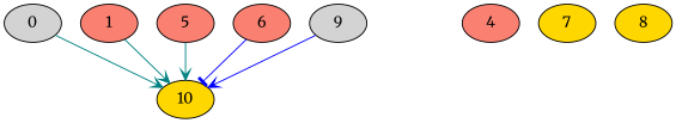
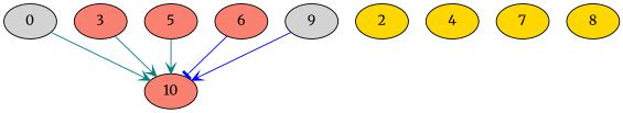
  digraph {
    fontname=Merriweather
    node [alpha=0.02 fillcolor=gold fontname=Merriweather style=filled]
    edge [arrowhead=vee color=teal fontname=Merriweather]
    n1 [alpha=0.16 expect_size=24554496 fillcolor=lightgrey label=0]
-   10 [expect_size=38268928]
-   3 [alpha=0.03 expect_size=26862592 fillcolor=salmon label=1]
-   4 [alpha=0.11 expect_size=7044096 fillcolor=salmon]
+   10 [expect_size=38268928 fillcolor=salmon]
+   2 [expect_size=23596032]
+   3 [alpha=0.03 expect_size=26862592 fillcolor=salmon]
+   4 [alpha=0.11 expect_size=7044096]
    5 [alpha=0.12 expect_size=32010240 fillcolor=salmon]
    6 [alpha=0.13 expect_size=38297600 fillcolor=salmon]
    7 [alpha=0.01 expect_size=20591616]
    8 [alpha=0.08 expect_size=19427328]
    9 [alpha=0.06 expect_size=32361472 fillcolor=lightgrey]
    n1 -> 10
    3 -> 10
    5 -> 10
    6 -> 10 [arrowhead=tee color=blue]
    9 -> 10 [color=blue]
  }
